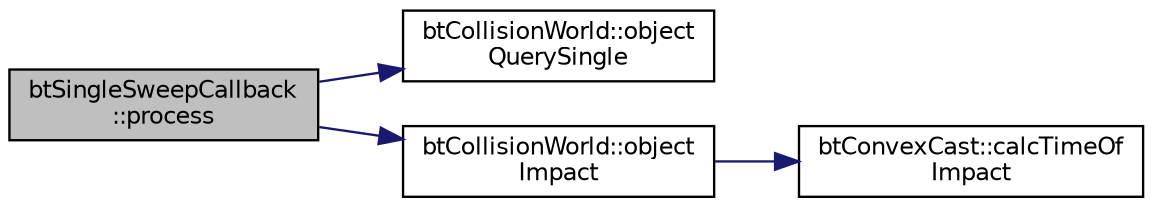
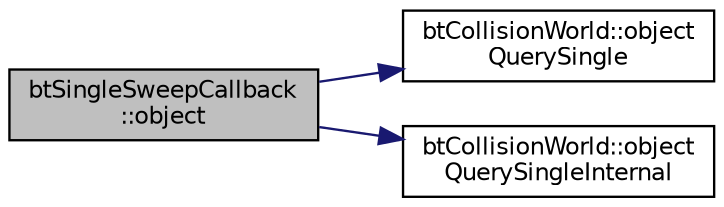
  digraph {
    rankdir=LR
    node [color=black fillcolor=white fontname=Helvetica fontsize=10 shape=record style=filled]
    edge [color=midnightblue fontname=Helvetica fontsize=10 labelfontname=Helvetica labelfontsize=10 style=solid]
-   n1 [fillcolor=grey75 fontcolor=black height=0.2 label="btSingleSweepCallback\l::process" width=0.4]
+   n1 [fillcolor=grey75 fontcolor=black height=0.2 label="btSingleSweepCallback\l::object" width=0.4]
    n2 [height=0.2 label="btCollisionWorld::object\lQuerySingle" width=0.4]
-   n3 [height=0.2 label="btCollisionWorld::object\lImpact" width=0.4]
-   n4 [height=0.2 label="btConvexCast::calcTimeOf\lImpact" width=0.4]
+   n3 [height=0.2 label="btCollisionWorld::object\lQuerySingleInternal" width=0.4]
    n1 -> n2
    n1 -> n3
-   n3 -> n4
  }
